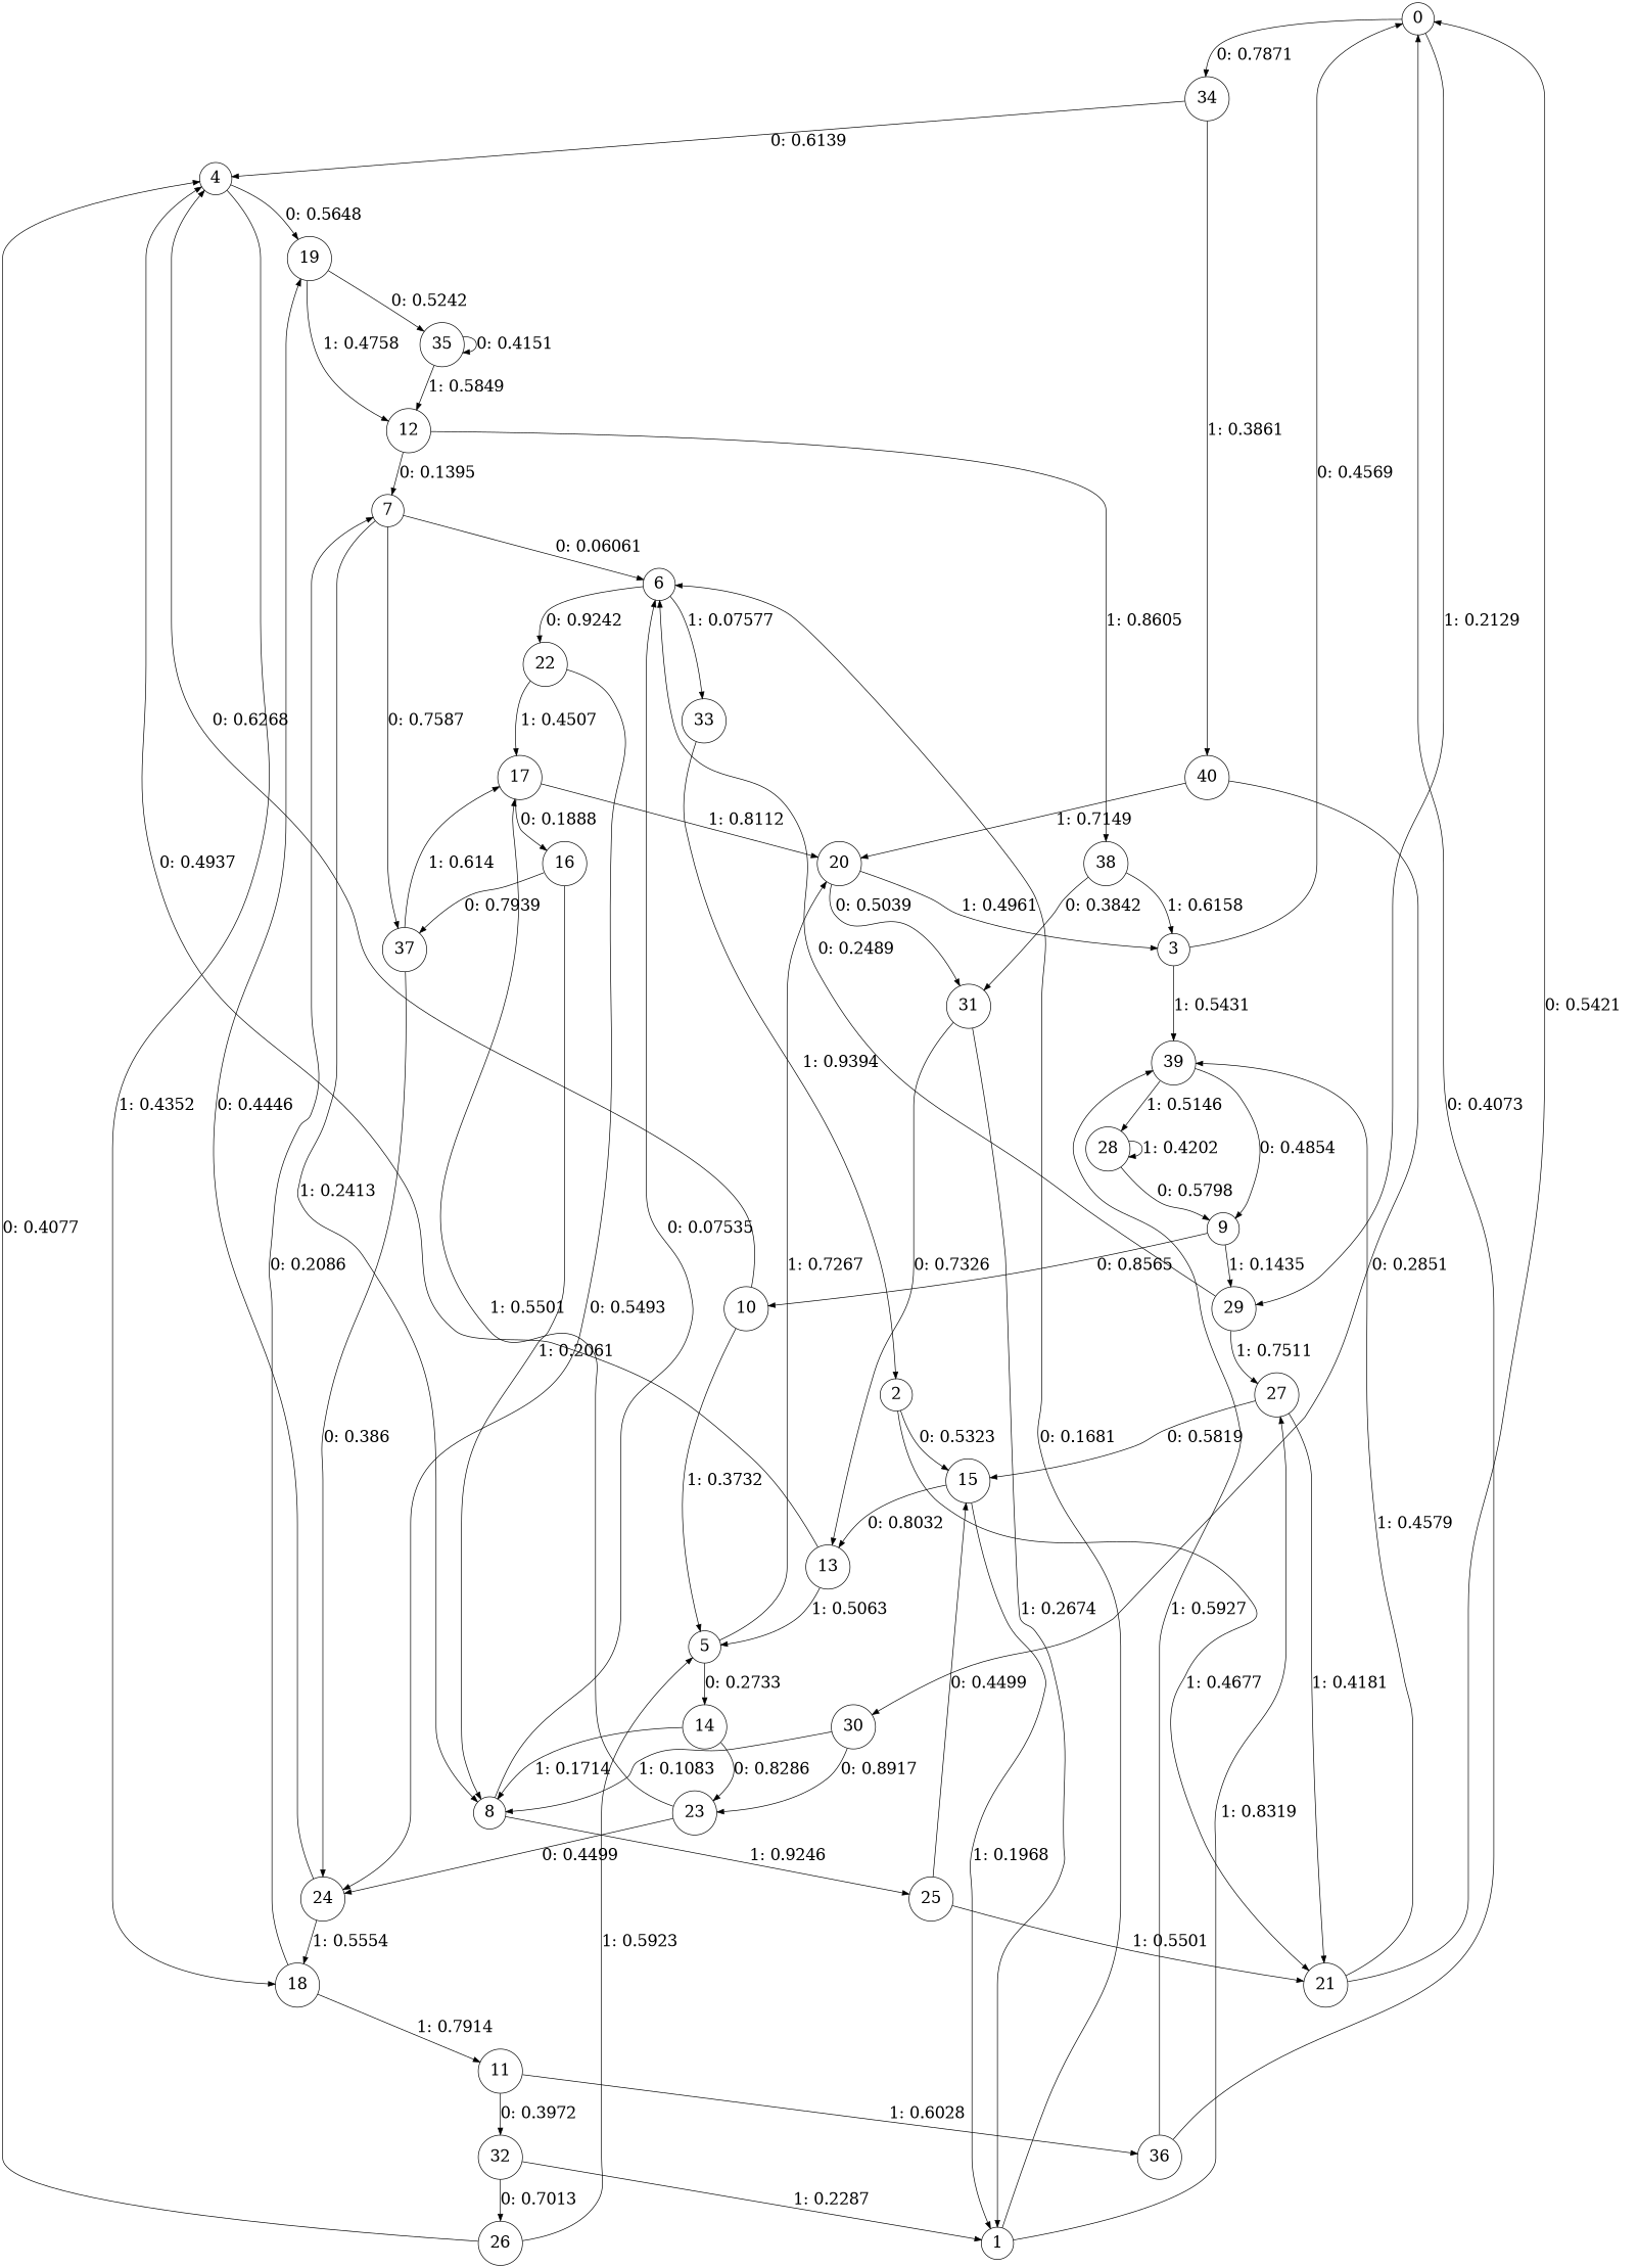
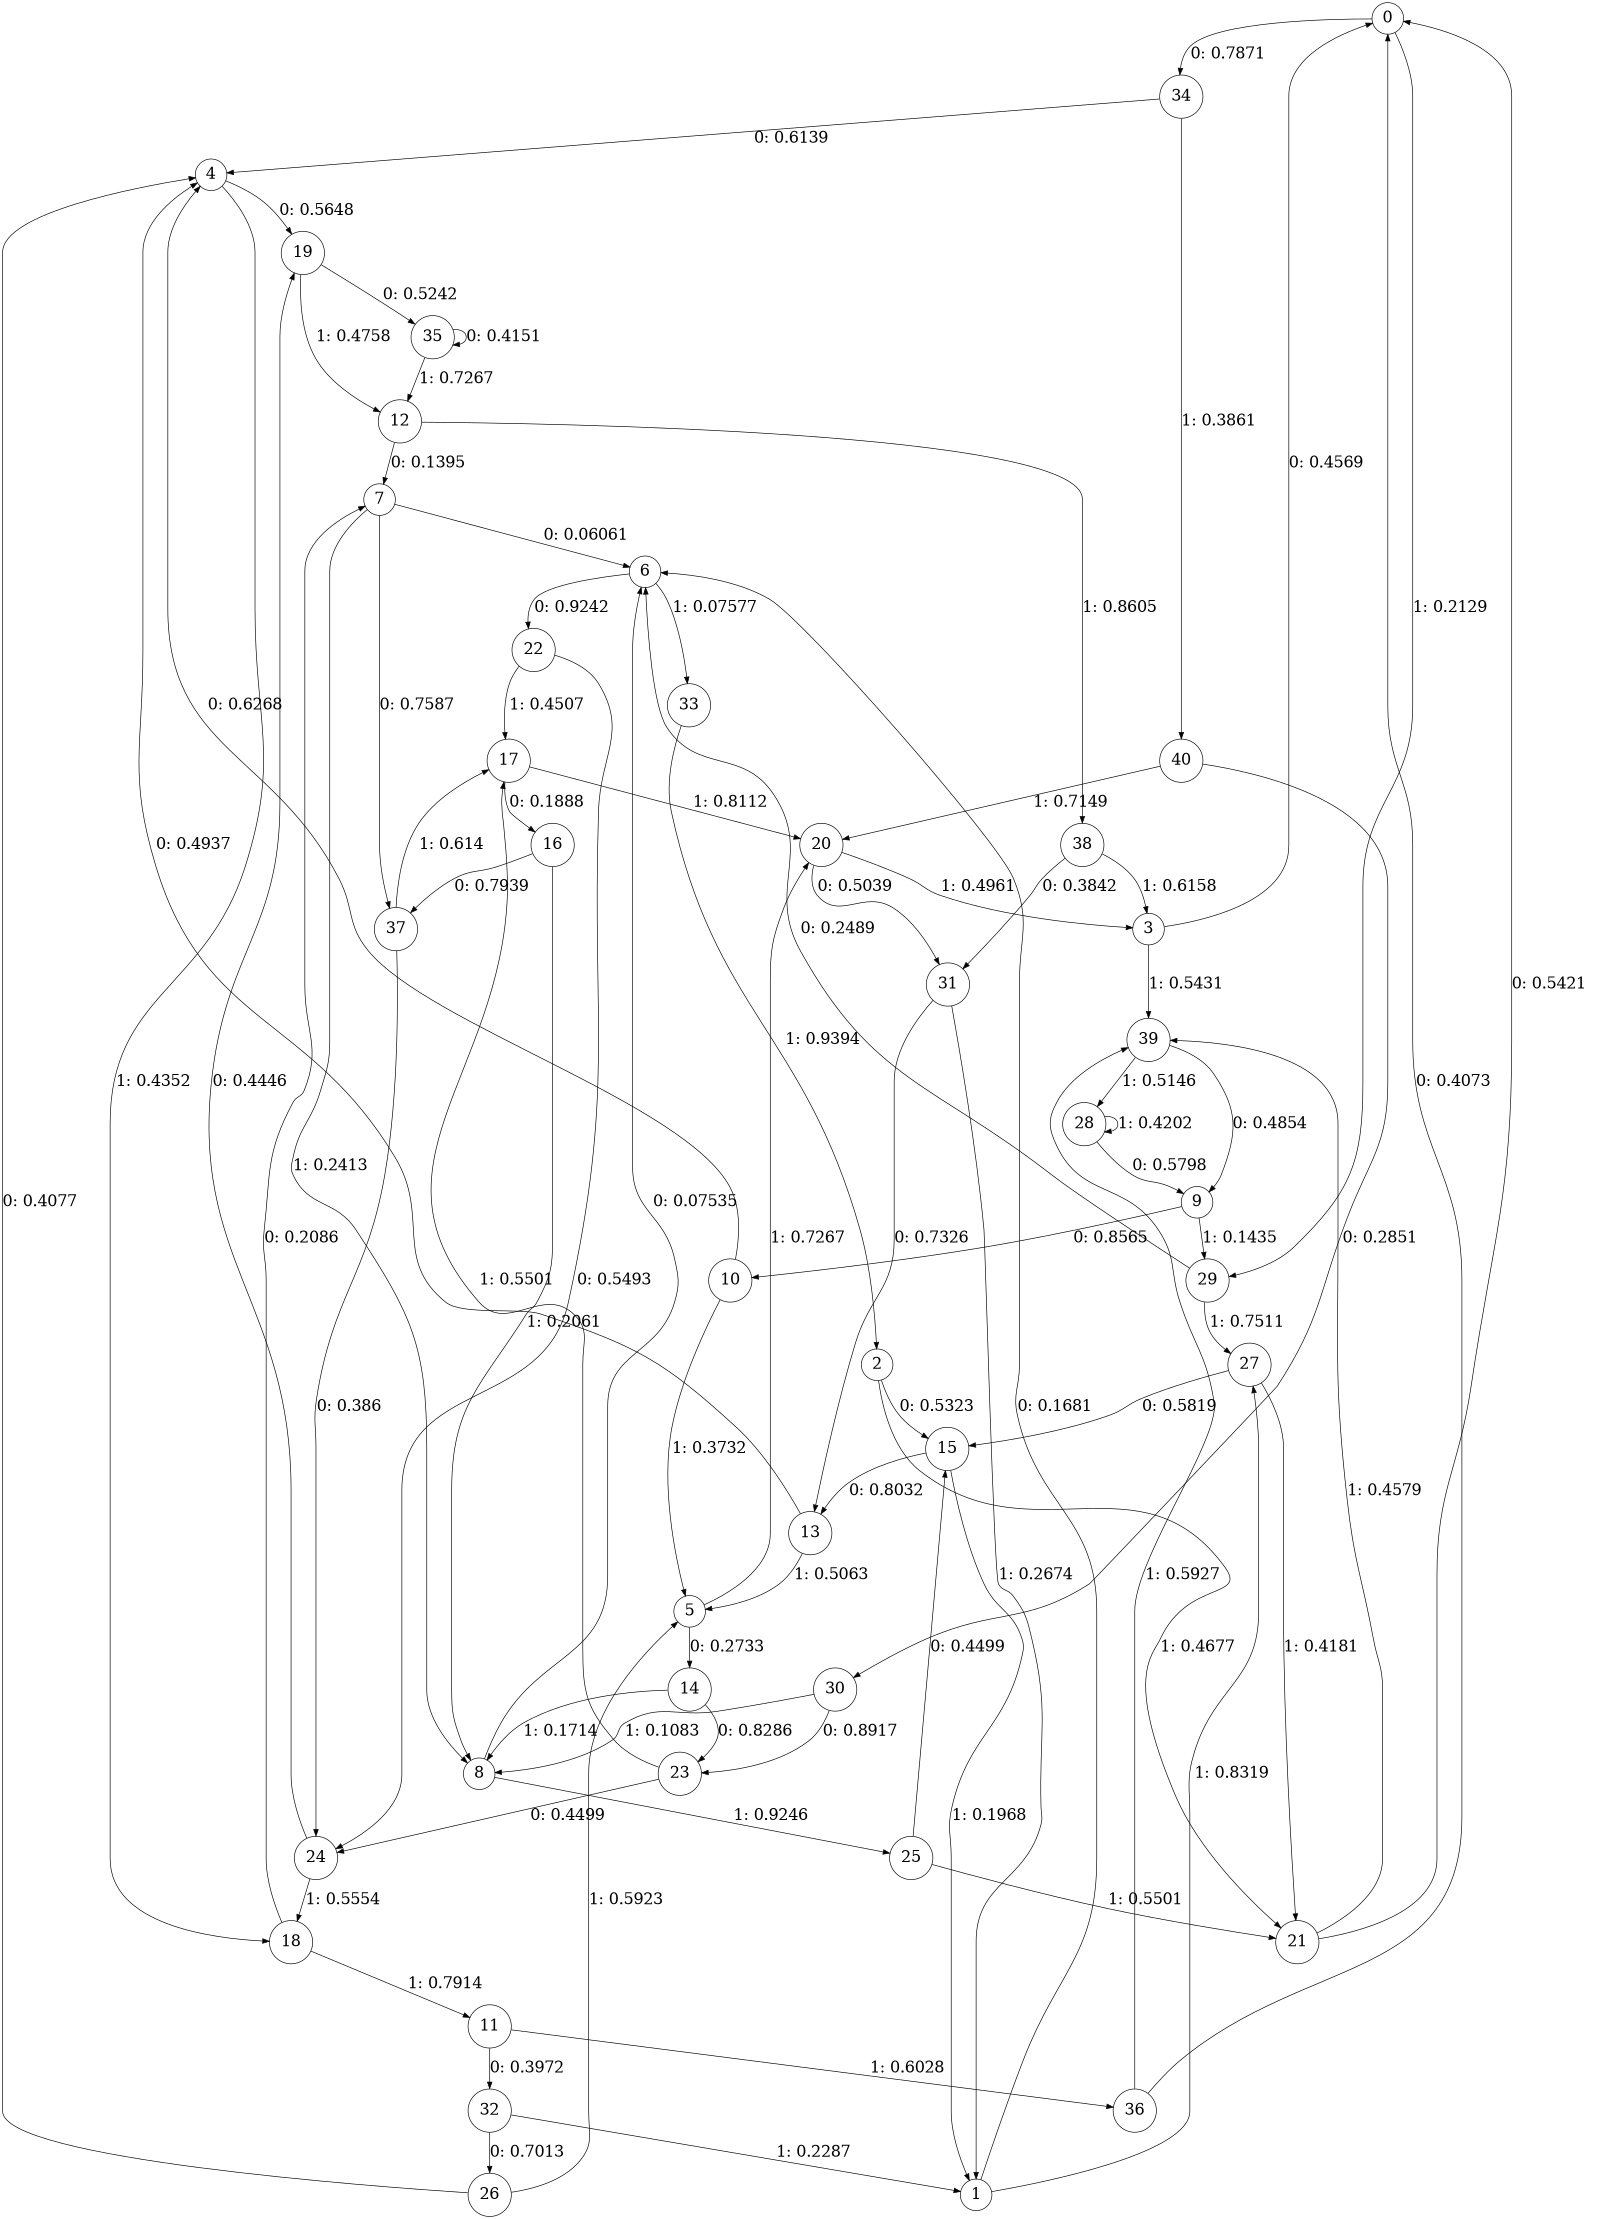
  digraph {
    node [fontsize=24 shape=circle]
    edge [fontsize=24]
    0
    34
    29
    4
    40
    6
    27
    19
    18
    20
    30
    22
    33
    15
    21
    1
    17
    24
    2
    13
    39
    5
    9
    28
    3
    10
    12
    35
    7
    11
    38
    8
    37
    32
    36
    14
    23
    31
    25
    16
    26
    0 -> 34 [label="0: 0.7871   "]
    0 -> 29 [label="1: 0.2129   "]
    34 -> 4 [label="0: 0.6139   "]
    34 -> 40 [label="1: 0.3861   "]
    29 -> 6 [label="0: 0.2489   "]
    29 -> 27 [label="1: 0.7511   "]
    4 -> 19 [label="0: 0.5648   "]
    4 -> 18 [label="1: 0.4352   "]
    40 -> 20 [label="1: 0.7149   "]
    40 -> 30 [label="0: 0.2851   "]
    6 -> 22 [label="0: 0.9242   "]
    6 -> 33 [label="1: 0.07577  "]
    27 -> 15 [label="0: 0.5819   "]
    27 -> 21 [label="1: 0.4181   "]
    19 -> 12 [label="1: 0.4758   "]
    19 -> 35 [label="0: 0.5242   "]
    18 -> 7 [label="0: 0.2086   "]
    18 -> 11 [label="1: 0.7914   "]
    20 -> 3 [label="1: 0.4961   "]
    20 -> 31 [label="0: 0.5039   "]
    30 -> 8 [label="1: 0.1083   "]
    30 -> 23 [label="0: 0.8917   "]
    22 -> 17 [label="1: 0.4507   "]
    22 -> 24 [label="0: 0.5493   "]
    33 -> 2 [label="1: 0.9394   "]
    15 -> 1 [label="1: 0.1968   "]
    15 -> 13 [label="0: 0.8032   "]
    21 -> 0 [label="0: 0.5421   "]
    21 -> 39 [label="1: 0.4579   "]
    1 -> 6 [label="0: 0.1681   "]
    1 -> 27 [label="1: 0.8319   "]
    17 -> 20 [label="1: 0.8112   "]
    17 -> 16 [label="0: 0.1888   "]
    24 -> 19 [label="0: 0.4446   "]
    24 -> 18 [label="1: 0.5554   "]
    2 -> 15 [label="0: 0.5323   "]
    2 -> 21 [label="1: 0.4677   "]
    13 -> 4 [label="0: 0.4937   "]
    13 -> 5 [label="1: 0.5063   "]
    39 -> 9 [label="0: 0.4854   "]
    39 -> 28 [label="1: 0.5146   "]
    5 -> 20 [label="1: 0.7267   "]
    5 -> 14 [label="0: 0.2733   "]
    9 -> 29 [label="1: 0.1435   "]
    9 -> 10 [label="0: 0.8565   "]
    28 -> 9 [label="0: 0.5798   "]
    28 -> 28 [label="1: 0.4202   "]
    3 -> 0 [label="0: 0.4569   "]
    3 -> 39 [label="1: 0.5431   "]
    10 -> 4 [label="0: 0.6268   "]
    10 -> 5 [label="1: 0.3732   "]
    12 -> 7 [label="0: 0.1395   "]
    12 -> 38 [label="1: 0.8605   "]
-   35 -> 12 [label="1: 0.5849   "]
+   35 -> 12 [label="1: 0.7267   "]
    35 -> 35 [label="0: 0.4151   "]
    7 -> 6 [label="0: 0.06061  "]
    7 -> 8 [label="1: 0.2413   "]
    7 -> 37 [label="0: 0.7587   "]
    11 -> 32 [label="0: 0.3972   "]
    11 -> 36 [label="1: 0.6028   "]
    38 -> 3 [label="1: 0.6158   "]
    38 -> 31 [label="0: 0.3842   "]
    8 -> 6 [label="0: 0.07535  "]
    8 -> 25 [label="1: 0.9246   "]
    37 -> 17 [label="1: 0.614    "]
    37 -> 24 [label="0: 0.386    "]
    32 -> 1 [label="1: 0.2287   "]
    32 -> 26 [label="0: 0.7013   "]
    36 -> 0 [label="0: 0.4073   "]
    36 -> 39 [label="1: 0.5927   "]
    14 -> 8 [label="1: 0.1714   "]
    14 -> 23 [label="0: 0.8286   "]
    23 -> 17 [label="1: 0.5501   "]
    23 -> 24 [label="0: 0.4499   "]
    31 -> 1 [label="1: 0.2674   "]
    31 -> 13 [label="0: 0.7326   "]
    25 -> 15 [label="0: 0.4499   "]
    25 -> 21 [label="1: 0.5501   "]
    16 -> 8 [label="1: 0.2061   "]
    16 -> 37 [label="0: 0.7939   "]
    26 -> 4 [label="0: 0.4077   "]
    26 -> 5 [label="1: 0.5923   "]
  }
